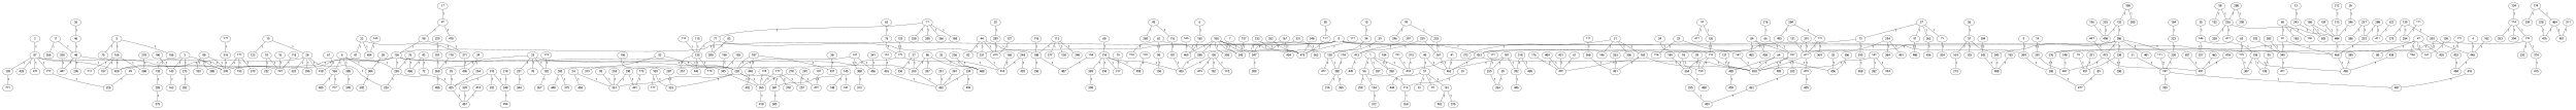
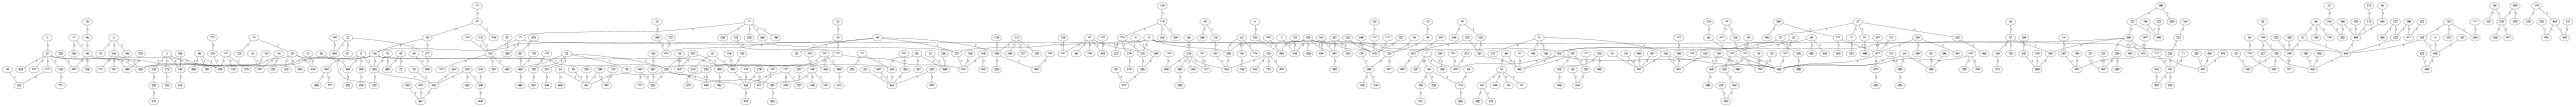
  graph {
    fontname="Roboto Mono"
    node [fontname="Roboto Mono"]
    edge [fontname="Roboto Mono"]
    n1 [label=0]
    n2 [label=136]
    n3 [label=231]
    n4 [label=276]
    n5 [label=288]
    n6 [label=423]
    n7 [label=468]
    n8 [label=399]
    n9 [label=265]
    n10 [label=220]
    n11 [label=269]
    n12 [label=420]
    n13 [label=414]
    n14 [label=286]
    n15 [label=453]
    n16 [label=474]
    n17 [label=465]
    n18 [label=458]
    n19 [label=483]
    n20 [label=1]
    n21 [label=96]
    n22 [label=287]
    n23 [label=330]
    n24 [label=114]
    n25 [label=154]
    n26 [label=258]
    n27 [label=2]
    n28 [label=87]
    n29 [label=247]
    n30 [label=138]
    n31 [label=222]
    n32 [label=428]
    n33 [label=471]
    n34 [label=3]
    n35 [label=133]
    n36 [label=143]
    n37 [label=273]
    n38 [label=283]
    n39 [label=163]
    n40 [label=282]
    n41 [label=4]
    n42 [label=445]
    n43 [label=484]
    n44 [label=5]
    n45 [label=75]
    n46 [label=166]
    n47 [label=186]
    n48 [label=187]
    n49 [label=211]
    n50 [label=380]
    n51 [label=6]
    n52 [label=185]
    n53 [label=469]
    n54 [label=7]
    n55 [label=245]
    n56 [label=8]
    n57 [label=104]
    n58 [label=304]
    n59 [label=305]
    n60 [label=727]
    n61 [label=485]
    n62 [label=253]
    n63 [label=425]
    n64 [label=382]
    n65 [label=398]
    n66 [label=9]
    n67 [label=209]
    n68 [label=10]
    n69 [label=299]
    n70 [label=11]
    n71 [label=48]
    n72 [label=266]
    n73 [label=296]
    n74 [label=442]
    n75 [label=12]
    n76 [label=77]
    n77 [label=108]
    n78 [label=320]
    n79 [label=358]
    n80 [label=366]
    n81 [label=135]
    n82 [label=388]
    n83 [label=13]
    n84 [label=243]
    n85 [label=383]
    n86 [label=14]
    n87 [label=281]
    n88 [label=497]
    n89 [label=15]
    n90 [label=94]
    n91 [label=128]
    n92 [label=16]
    n93 [label=17]
    n94 [label=42]
    n95 [label=98]
    n96 [label=478]
    n97 [label=18]
    n98 [label=252]
    n99 [label=19]
    n100 [label=28]
    n101 [label=123]
    n102 [label=323]
    n103 [label=396]
    n104 [label=410]
    n105 [label=20]
    n106 [label=21]
    n107 [label=242]
    n108 [label=359]
    n109 [label=487]
    n110 [label=22]
    n111 [label=81]
    n112 [label=371]
    n113 [label=454]
    n114 [label=496]
    n115 [label=23]
    n116 [label=147]
    n117 [label=224]
    n118 [label=24]
    n119 [label=361]
    n120 [label=460]
    n121 [label=25]
    n122 [label=70]
    n123 [label=182]
    n124 [label=251]
    n125 [label=368]
    n126 [label=367]
    n127 [label=326]
    n128 [label=365]
    n129 [label=301]
    n130 [label=344]
    n131 [label=486]
    n132 [label=26]
    n133 [label=46]
    n134 [label=27]
    n135 [label=336]
    n136 [label=462]
    n137 [label=29]
    n138 [label=457]
    n139 [label=30]
    n140 [label=437]
    n141 [label=31]
    n142 [label=146]
    n143 [label=165]
    n144 [label=356]
    n145 [label=372]
    n146 [label=492]
    n147 [label=451]
    n148 [label=32]
    n149 [label=289]
    n150 [label=419]
    n151 [label=33]
    n152 [label=408]
    n153 [label=34]
    n154 [label=35]
    n155 [label=467]
    n156 [label=36]
    n157 [label=346]
    n158 [label=404]
    n159 [label=37]
    n160 [label=71]
    n161 [label=73]
    n162 [label=91]
    n163 [label=362]
    n164 [label=324]
    n165 [label=295]
    n166 [label=400]
    n167 [label=436]
    n168 [label=38]
    n169 [label=334]
    n170 [label=39]
    n171 [label=302]
    n172 [label=472]
    n173 [label=40]
    n174 [label=51]
    n175 [label=93]
    n176 [label=97]
    n177 [label=161]
    n178 [label=444]
    n179 [label=41]
    n180 [label=43]
    n181 [label=72]
    n182 [label=406]
    n183 [label=44]
    n184 [label=82]
    n185 [label=180]
    n186 [label=250]
    n187 [label=407]
    n188 [label=45]
    n189 [label=116]
    n190 [label=268]
    n191 [label=181]
    n192 [label=47]
    n193 [label=80]
    n194 [label=141]
    n195 [label=294]
    n196 [label=435]
    n197 [label=49]
    n198 [label=226]
    n199 [label=50]
    n200 [label=152]
    n201 [label=236]
    n202 [label=338]
    n203 [label=427]
    n204 [label=376]
    n205 [label=482]
    n206 [label=52]
    n207 [label=319]
    n208 [label=345]
    n209 [label=53]
    n210 [label=456]
    n211 [label=54]
    n212 [label=219]
    n213 [label=364]
    n214 [label=55]
    n215 [label=144]
    n216 [label=158]
    n217 [label=327]
    n218 [label=56]
    n219 [label=57]
    n220 [label=153]
    n221 [label=169]
    n222 [label=343]
    n223 [label=215]
    n224 [label=480]
    n225 [label=58]
    n226 [label=217]
    n227 [label=475]
    n228 [label=59]
    n229 [label=60]
    n230 [label=210]
    n231 [label=317]
    n232 [label=309]
    n233 [label=393]
    n234 [label=498]
    n235 [label=61]
    n236 [label=62]
    n237 [label=90]
    n238 [label=274]
    n239 [label=150]
    n240 [label=63]
    n241 [label=78]
    n242 [label=272]
    n243 [label=64]
    n244 [label=403]
    n245 [label=459]
    n246 [label=65]
    n247 [label=279]
    n248 [label=307]
    n249 [label=66]
    n250 [label=297]
    n251 [label=333]
    n252 [label=489]
    n253 [label=67]
    n254 [label=68]
    n255 [label=92]
    n256 [label=188]
    n257 [label=199]
    n258 [label=349]
    n259 [label=69]
    n260 [label=260]
    n261 [label=450]
    n262 [label=74]
    n263 [label=126]
    n264 [label=412]
    n265 [label=76]
    n266 [label=179]
    n267 [label=357]
    n268 [label=443]
    n269 [label=285]
    n270 [label=79]
    n271 [label=83]
    n272 [label=84]
    n273 [label=402]
    n274 [label=430]
    n275 [label=85]
    n276 [label=86]
    n277 [label=337]
    n278 [label=221]
    n279 [label=88]
    n280 [label=103]
    n281 [label=308]
    n282 [label=89]
    n283 [label=477]
    n284 [label=421]
    n285 [label=95]
    n286 [label=198]
    n287 [label=312]
    n288 [label=99]
    n289 [label=233]
    n290 [label=246]
    n291 [label=267]
    n292 [label=100]
    n293 [label=132]
    n294 [label=205]
    n295 [label=206]
    n296 [label=490]
    n297 [label=101]
    n298 [label=235]
    n299 [label=392]
    n300 [label=446]
    n301 [label=102]
    n302 [label=105]
    n303 [label=347]
    n304 [label=350]
    n305 [label=389]
    n306 [label=106]
    n307 [label=107]
    n308 [label=440]
    n309 [label=452]
    n310 [label=109]
    n311 [label=127]
    n312 [label=110]
    n313 [label=111]
    n314 [label=354]
    n315 [label=112]
    n316 [label=113]
    n317 [label=120]
    n318 [label=240]
    n319 [label=377]
    n320 [label=115]
    n321 [label=117]
    n322 [label=118]
    n323 [label=119]
    n324 [label=121]
    n325 [label=360]
    n326 [label=122]
    n327 [label=124]
    n328 [label=418]
    n329 [label=125]
    n330 [label=314]
    n331 [label=395]
    n332 [label=129]
    n333 [label=130]
    n334 [label=131]
    n335 [label=230]
    n336 [label=238]
    n337 [label=401]
    n338 [label=473]
    n339 [label=373]
    n340 [label=134]
    n341 [label=214]
    n342 [label=229]
    n343 [label=263]
    n344 [label=394]
    n345 [label=137]
    n346 [label=139]
    n347 [label=275]
    n348 [label=355]
    n349 [label=140]
    n350 [label=142]
    n351 [label=202]
    n352 [label=244]
    n353 [label=145]
    n354 [label=148]
    n355 [label=241]
    n356 [label=303]
    n357 [label=149]
    n358 [label=151]
    n359 [label=417]
    n360 [label=429]
    n361 [label=155]
    n362 [label=162]
    n363 [label=175]
    n364 [label=479]
    n365 [label=156]
    n366 [label=207]
    n367 [label=157]
    n368 [label=159]
    n369 [label=160]
    n370 [label=164]
    n371 [label=223]
    n372 [label=167]
    n373 [label=434]
    n374 [label=168]
    n375 [label=170]
    n376 [label=171]
    n377 [label=172]
    n378 [label=193]
    n379 [label=379]
    n380 [label=173]
    n381 [label=441]
    n382 [label=174]
    n383 [label=259]
    n384 [label=464]
    n385 [label=476]
    n386 [label=481]
    n387 [label=176]
    n388 [label=177]
    n389 [label=257]
    n390 [label=370]
    n391 [label=178]
    n392 [label=183]
    n393 [label=184]
    n394 [label=189]
    n395 [label=488]
    n396 [label=190]
    n397 [label=191]
    n398 [label=426]
    n399 [label=192]
    n400 [label=422]
    n401 [label=194]
    n402 [label=195]
    n403 [label=196]
    n404 [label=197]
    n405 [label=300]
    n406 [label=466]
    n407 [label=313]
    n408 [label=200]
    n409 [label=325]
    n410 [label=411]
    n411 [label=201]
    n412 [label=203]
    n413 [label=204]
    n414 [label=271]
    n415 [label=495]
    n416 [label=369]
    n417 [label=280]
    n418 [label=491]
    n419 [label=208]
    n420 [label=298]
    n421 [label=390]
    n422 [label=212]
    n423 [label=213]
    n424 [label=332]
    n425 [label=374]
    n426 [label=216]
    n427 [label=218]
    n428 [label=348]
    n429 [label=494]
    n430 [label=225]
    n431 [label=228]
    n432 [label=415]
    n433 [label=232]
    n434 [label=234]
    n435 [label=499]
    n436 [label=237]
    n437 [label=386]
    n438 [label=239]
    n439 [label=413]
    n440 [label=449]
    n441 [label=248]
    n442 [label=493]
    n443 [label=249]
    n444 [label=254]
    n445 [label=384]
    n446 [label=461]
    n447 [label=255]
    n448 [label=256]
    n449 [label=261]
    n450 [label=262]
    n451 [label=264]
    n452 [label=270]
    n453 [label=375]
    n454 [label=448]
    n455 [label=277]
    n456 [label=316]
    n457 [label=278]
    n458 [label=284]
    n459 [label=342]
    n460 [label=290]
    n461 [label=291]
    n462 [label=292]
    n463 [label=293]
    n464 [label=432]
    n465 [label=306]
    n466 [label=310]
    n467 [label=352]
    n468 [label=311]
    n469 [label=315]
    n470 [label=318]
    n471 [label=405]
    n472 [label=321]
    n473 [label=322]
    n474 [label=328]
    n475 [label=329]
    n476 [label=351]
    n477 [label=331]
    n478 [label=363]
    n479 [label=439]
    n480 [label=335]
    n481 [label=339]
    n482 [label=340]
    n483 [label=341]
    n484 [label=353]
    n485 [label=381]
    n486 [label=385]
    n487 [label=387]
    n488 [label=391]
    n489 [label=397]
    n490 [label=409]
    n491 [label=416]
    n492 [label=455]
    n493 [label=424]
    n494 [label=431]
    n495 [label=433]
    n496 [label=438]
    n497 [label=447]
    n498 [label=463]
    n499 [label=470]
    n1 -- n2 [label=1]
    n1 -- n3 [label=1]
-   n1 -- n67 [label=1]
+   n1 -- n4 [label=1]
    n1 -- n5 [label=1]
    n1 -- n6 [label=1]
    n1 -- n7 [label=1]
    n2 -- n8 [label=1]
    n2 -- n9 [label=1]
    n2 -- n10 [label=1]
    n2 -- n11 [label=1]
    n2 -- n12 [label=1]
    n3 -- n13 [label=1]
    n4 -- n14 [label=1]
    n5 -- n15 [label=1]
    n6 -- n16 [label=1]
    n6 -- n17 [label=1]
    n6 -- n18 [label=1]
    n7 -- n19 [label=1]
    n9 -- n62 [label=1]
    n9 -- n63 [label=1]
    n10 -- n119 [label=1]
    n10 -- n127 [label=1]
    n10 -- n128 [label=1]
    n10 -- n129 [label=1]
    n11 -- n136 [label=1]
    n14 -- n283 [label=1]
    n20 -- n16 [label=1]
    n20 -- n21 [label=1]
    n20 -- n22 [label=1]
    n20 -- n23 [label=1]
    n21 -- n24 [label=1]
    n21 -- n25 [label=1]
    n21 -- n26 [label=1]
    n24 -- n260 [label=1]
    n25 -- n287 [label=1]
    n27 -- n28 [label=1]
    n28 -- n12 [label=1]
    n28 -- n29 [label=1]
    n28 -- n30 [label=1]
    n28 -- n31 [label=1]
    n28 -- n32 [label=1]
    n28 -- n33 [label=1]
    n30 -- n278 [label=1]
    n31 -- n198 [label=1]
    n34 -- n8 [label=1]
    n34 -- n35 [label=1]
    n34 -- n36 [label=1]
    n34 -- n37 [label=1]
    n35 -- n38 [label=1]
    n36 -- n39 [label=1]
    n37 -- n40 [label=1]
    n38 -- n339 [label=1]
    n41 -- n42 [label=1]
    n42 -- n43 [label=1]
    n44 -- n45 [label=1]
    n44 -- n46 [label=1]
    n44 -- n47 [label=1]
    n46 -- n12 [label=1]
    n46 -- n48 [label=1]
    n46 -- n49 [label=1]
    n46 -- n50 [label=1]
    n51 -- n52 [label=1]
    n52 -- n53 [label=1]
    n54 -- n55 [label=1]
    n56 -- n9 [label=1]
    n56 -- n57 [label=1]
    n56 -- n58 [label=1]
    n56 -- n59 [label=1]
    n57 -- n60 [label=1]
    n57 -- n61 [label=1]
    n58 -- n64 [label=1]
    n59 -- n65 [label=1]
    n63 -- n155 [label=1]
    n66 -- n67 [label=1]
    n67 -- n14 [label=1]
    n68 -- n69 [label=1]
    n70 -- n71 [label=1]
    n70 -- n72 [label=1]
    n71 -- n8 [label=1]
    n71 -- n73 [label=1]
    n71 -- n74 [label=1]
    n75 -- n76 [label=1]
    n75 -- n77 [label=1]
    n75 -- n78 [label=1]
    n75 -- n79 [label=1]
    n75 -- n80 [label=1]
    n76 -- n3 [label=1]
    n76 -- n81 [label=1]
    n76 -- n82 [label=1]
    n81 -- n266 [label=1]
    n81 -- n267 [label=1]
    n81 -- n268 [label=1]
    n83 -- n84 [label=1]
    n84 -- n85 [label=1]
    n86 -- n87 [label=1]
    n87 -- n88 [label=1]
    n89 -- n90 [label=1]
    n90 -- n91 [label=1]
    n91 -- n171 [label=1]
    n91 -- n172 [label=1]
    n92 -- n29 [label=1]
    n93 -- n94 [label=1]
    n94 -- n95 [label=1]
    n94 -- n96 [label=1]
    n95 -- n2 [label=1]
    n95 -- n112 [label=1]
    n97 -- n29 [label=1]
    n97 -- n98 [label=1]
    n99 -- n100 [label=1]
    n99 -- n101 [label=1]
    n100 -- n12 [label=1]
    n100 -- n62 [label=1]
    n100 -- n102 [label=1]
    n100 -- n103 [label=1]
    n100 -- n104 [label=1]
    n105 -- n58 [label=1]
    n106 -- n107 [label=1]
    n107 -- n108 [label=1]
    n107 -- n109 [label=1]
    n110 -- n111 [label=1]
    n110 -- n112 [label=1]
    n110 -- n113 [label=1]
    n112 -- n114 [label=1]
    n115 -- n116 [label=1]
    n115 -- n117 [label=1]
    n116 -- n18 [label=1]
    n118 -- n119 [label=1]
    n118 -- n120 [label=1]
    n121 -- n10 [label=1]
    n121 -- n122 [label=1]
    n121 -- n123 [label=1]
    n121 -- n124 [label=1]
    n121 -- n125 [label=1]
    n123 -- n126 [label=1]
    n124 -- n130 [label=1]
    n125 -- n131 [label=1]
    n128 -- n328 [label=1]
    n129 -- n356 [label=1]
    n132 -- n133 [label=1]
    n133 -- n71 [label=1]
    n134 -- n11 [label=1]
    n134 -- n135 [label=1]
    n137 -- n138 [label=1]
    n139 -- n140 [label=1]
    n141 -- n142 [label=1]
    n141 -- n143 [label=1]
    n141 -- n144 [label=1]
    n141 -- n145 [label=1]
    n143 -- n18 [label=1]
    n143 -- n146 [label=1]
    n143 -- n147 [label=1]
    n148 -- n149 [label=1]
    n149 -- n150 [label=1]
    n151 -- n152 [label=1]
    n153 -- n114 [label=1]
    n154 -- n63 [label=1]
    n156 -- n157 [label=1]
    n157 -- n158 [label=1]
    n158 -- n7 [label=1]
    n159 -- n160 [label=1]
    n159 -- n161 [label=1]
    n159 -- n162 [label=1]
    n159 -- n163 [label=1]
    n160 -- n164 [label=1]
    n161 -- n6 [label=1]
    n161 -- n165 [label=1]
    n162 -- n166 [label=1]
    n163 -- n167 [label=1]
    n165 -- n261 [label=1]
    n168 -- n169 [label=1]
    n170 -- n91 [label=1]
    n171 -- n330 [label=1]
    n171 -- n331 [label=1]
    n173 -- n17 [label=1]
    n173 -- n174 [label=1]
    n174 -- n175 [label=1]
    n174 -- n176 [label=1]
    n174 -- n177 [label=1]
    n174 -- n178 [label=1]
    n177 -- n204 [label=1]
    n177 -- n205 [label=1]
    n179 -- n17 [label=1]
    n180 -- n181 [label=1]
    n180 -- n182 [label=1]
    n183 -- n3 [label=1]
    n183 -- n150 [label=1]
    n183 -- n184 [label=1]
    n183 -- n185 [label=1]
    n185 -- n186 [label=1]
    n185 -- n187 [label=1]
    n188 -- n189 [label=1]
    n188 -- n190 [label=1]
    n189 -- n191 [label=1]
    n191 -- n15 [label=1]
    n192 -- n4 [label=1]
    n192 -- n193 [label=1]
    n192 -- n194 [label=1]
    n192 -- n195 [label=1]
    n192 -- n196 [label=1]
    n197 -- n198 [label=1]
    n199 -- n200 [label=1]
    n199 -- n201 [label=1]
-   n201 -- n158 [label=1]
    n201 -- n202 [label=1]
    n201 -- n203 [label=1]
    n206 -- n207 [label=1]
    n206 -- n208 [label=1]
    n208 -- n128 [label=1]
    n209 -- n210 [label=1]
    n211 -- n212 [label=1]
    n212 -- n18 [label=1]
    n212 -- n69 [label=1]
    n212 -- n213 [label=1]
    n213 -- n395 [label=1]
    n214 -- n215 [label=1]
    n215 -- n216 [label=1]
    n215 -- n217 [label=1]
    n216 -- n19 [label=1]
    n216 -- n248 [label=1]
    n216 -- n286 [label=1]
    n218 -- n219 [label=1]
    n219 -- n220 [label=1]
    n219 -- n221 [label=1]
    n219 -- n222 [label=1]
    n221 -- n223 [label=1]
    n222 -- n224 [label=1]
    n225 -- n226 [label=1]
    n226 -- n227 [label=1]
    n228 -- n69 [label=1]
    n229 -- n230 [label=1]
    n230 -- n15 [label=1]
    n230 -- n231 [label=1]
    n230 -- n232 [label=1]
    n230 -- n233 [label=1]
    n230 -- n234 [label=1]
    n232 -- n421 [label=1]
    n235 -- n146 [label=1]
    n236 -- n5 [label=1]
    n236 -- n237 [label=1]
    n236 -- n238 [label=1]
    n237 -- n239 [label=1]
    n240 -- n241 [label=1]
    n241 -- n242 [label=1]
    n242 -- n13 [label=1]
    n242 -- n269 [label=1]
    n243 -- n18 [label=1]
    n243 -- n210 [label=1]
    n243 -- n244 [label=1]
    n244 -- n245 [label=1]
    n246 -- n247 [label=1]
    n247 -- n248 [label=1]
    n249 -- n250 [label=1]
    n250 -- n18 [label=1]
    n250 -- n251 [label=1]
    n250 -- n252 [label=1]
    n251 -- n464 [label=1]
    n253 -- n104 [label=1]
    n254 -- n255 [label=1]
    n254 -- n256 [label=1]
    n254 -- n257 [label=1]
    n255 -- n7 [label=1]
    n255 -- n258 [label=1]
    n258 -- n284 [label=1]
    n259 -- n24 [label=1]
    n262 -- n263 [label=1]
    n262 -- n264 [label=1]
    n263 -- n212 [label=1]
    n265 -- n9 [label=1]
    n265 -- n182 [label=1]
    n269 -- n453 [label=1]
    n269 -- n454 [label=1]
    n270 -- n231 [label=1]
    n271 -- n82 [label=1]
    n272 -- n250 [label=1]
    n272 -- n273 [label=1]
    n272 -- n274 [label=1]
    n275 -- n119 [label=1]
    n276 -- n11 [label=1]
    n276 -- n152 [label=1]
    n276 -- n277 [label=1]
    n279 -- n8 [label=1]
    n279 -- n280 [label=1]
    n279 -- n281 [label=1]
    n282 -- n283 [label=1]
    n285 -- n286 [label=1]
    n288 -- n289 [label=1]
    n288 -- n290 [label=1]
    n289 -- n291 [label=1]
    n291 -- n17 [label=1]
    n292 -- n293 [label=1]
    n292 -- n294 [label=1]
    n293 -- n295 [label=1]
    n293 -- n296 [label=1]
    n295 -- n6 [label=1]
    n295 -- n222 [label=1]
    n295 -- n335 [label=1]
    n295 -- n336 [label=1]
    n295 -- n337 [label=1]
    n295 -- n338 [label=1]
    n297 -- n17 [label=1]
    n297 -- n298 [label=1]
    n297 -- n299 [label=1]
    n298 -- n169 [label=1]
    n299 -- n300 [label=1]
    n301 -- n42 [label=1]
    n302 -- n5 [label=1]
    n302 -- n53 [label=1]
    n302 -- n55 [label=1]
    n302 -- n91 [label=1]
    n302 -- n227 [label=1]
    n302 -- n303 [label=1]
    n302 -- n304 [label=1]
    n303 -- n305 [label=1]
    n306 -- n36 [label=1]
    n307 -- n10 [label=1]
    n307 -- n140 [label=1]
    n307 -- n308 [label=1]
    n308 -- n309 [label=1]
    n310 -- n127 [label=1]
    n310 -- n311 [label=1]
    n312 -- n185 [label=1]
    n313 -- n314 [label=1]
    n315 -- n298 [label=1]
    n316 -- n185 [label=1]
    n316 -- n317 [label=1]
    n316 -- n318 [label=1]
    n316 -- n319 [label=1]
    n320 -- n81 [label=1]
    n321 -- n227 [label=1]
    n322 -- n29 [label=1]
    n323 -- n81 [label=1]
    n324 -- n325 [label=1]
    n325 -- n147 [label=1]
    n326 -- n196 [label=1]
    n327 -- n128 [label=1]
    n329 -- n242 [label=1]
    n332 -- n123 [label=1]
    n333 -- n194 [label=1]
    n334 -- n244 [label=1]
    n335 -- n138 [label=1]
    n335 -- n417 [label=1]
    n336 -- n107 [label=1]
    n338 -- n88 [label=1]
    n338 -- n418 [label=1]
    n340 -- n341 [label=1]
    n341 -- n342 [label=1]
    n341 -- n343 [label=1]
    n341 -- n344 [label=1]
    n342 -- n4 [label=1]
    n342 -- n424 [label=1]
    n342 -- n425 [label=1]
    n345 -- n150 [label=1]
    n346 -- n314 [label=1]
    n346 -- n347 [label=1]
    n346 -- n348 [label=1]
    n348 -- n7 [label=1]
    n348 -- n42 [label=1]
    n349 -- n88 [label=1]
    n350 -- n18 [label=1]
    n350 -- n351 [label=1]
    n350 -- n352 [label=1]
    n353 -- n129 [label=1]
    n353 -- n354 [label=1]
    n353 -- n355 [label=1]
    n357 -- n113 [label=1]
    n358 -- n359 [label=1]
    n359 -- n18 [label=1]
    n359 -- n360 [label=1]
    n360 -- n492 [label=1]
    n361 -- n15 [label=1]
    n361 -- n362 [label=1]
    n361 -- n363 [label=1]
    n361 -- n364 [label=1]
    n365 -- n366 [label=1]
    n366 -- n127 [label=1]
    n367 -- n55 [label=1]
    n368 -- n158 [label=1]
    n369 -- n85 [label=1]
    n369 -- n158 [label=1]
    n370 -- n371 [label=1]
    n371 -- n336 [label=1]
    n372 -- n303 [label=1]
    n372 -- n373 [label=1]
    n374 -- n13 [label=2]
    n375 -- n171 [label=1]
    n376 -- n107 [label=2]
    n377 -- n8 [label=1]
    n377 -- n378 [label=1]
    n377 -- n379 [label=1]
    n380 -- n381 [label=1]
    n382 -- n383 [label=1]
    n382 -- n384 [label=1]
    n384 -- n385 [label=1]
    n384 -- n386 [label=1]
    n387 -- n146 [label=2]
    n388 -- n128 [label=1]
    n388 -- n389 [label=1]
    n388 -- n390 [label=2]
    n391 -- n125 [label=1]
    n392 -- n208 [label=1]
    n393 -- n23 [label=1]
    n394 -- n213 [label=1]
    n396 -- n208 [label=1]
    n397 -- n398 [label=1]
    n398 -- n136 [label=1]
    n399 -- n400 [label=1]
    n401 -- n187 [label=1]
    n402 -- n224 [label=1]
    n403 -- n296 [label=1]
    n404 -- n10 [label=1]
    n404 -- n405 [label=1]
    n404 -- n406 [label=1]
    n405 -- n407 [label=1]
    n408 -- n409 [label=1]
    n408 -- n410 [label=1]
    n409 -- n7 [label=1]
    n411 -- n389 [label=1]
    n412 -- n258 [label=1]
    n413 -- n414 [label=1]
    n413 -- n415 [label=1]
    n414 -- n359 [label=1]
    n414 -- n416 [label=1]
    n419 -- n201 [label=1]
    n419 -- n420 [label=1]
    n422 -- n423 [label=1]
    n423 -- n158 [label=1]
    n425 -- n432 [label=1]
    n426 -- n249 [label=1]
    n427 -- n428 [label=1]
    n428 -- n429 [label=1]
    n430 -- n296 [label=1]
    n431 -- n385 [label=1]
    n433 -- n227 [label=1]
    n434 -- n136 [label=1]
    n434 -- n435 [label=1]
    n436 -- n409 [label=1]
    n436 -- n437 [label=1]
    n438 -- n291 [label=1]
    n438 -- n439 [label=1]
    n439 -- n440 [label=1]
    n441 -- n13 [label=1]
    n441 -- n442 [label=1]
    n443 -- n53 [label=1]
    n444 -- n359 [label=1]
    n444 -- n445 [label=1]
    n444 -- n446 [label=1]
    n447 -- n119 [label=1]
    n448 -- n152 [label=1]
    n449 -- n136 [label=1]
    n450 -- n227 [label=1]
    n451 -- n63 [label=1]
    n452 -- n128 [label=1]
    n452 -- n400 [label=1]
    n455 -- n456 [label=1]
    n456 -- n8 [label=1]
    n457 -- n50 [label=1]
    n458 -- n459 [label=1]
    n459 -- n224 [label=1]
    n460 -- n119 [label=1]
    n460 -- n381 [label=1]
    n461 -- n16 [label=1]
    n462 -- n234 [label=1]
    n463 -- n258 [label=1]
    n464 -- n479 [label=1]
    n465 -- n210 [label=1]
    n466 -- n63 [label=1]
    n466 -- n428 [label=1]
    n466 -- n467 [label=1]
    n468 -- n386 [label=1]
    n469 -- n16 [label=1]
    n470 -- n299 [label=1]
    n470 -- n471 [label=1]
    n472 -- n138 [label=1]
    n473 -- n410 [label=1]
    n474 -- n74 [label=1]
    n475 -- n476 [label=1]
    n476 -- n125 [label=1]
    n477 -- n303 [label=1]
    n477 -- n478 [label=1]
    n480 -- n479 [label=1]
    n481 -- n155 [label=1]
    n482 -- n227 [label=1]
    n483 -- n406 [label=1]
    n484 -- n147 [label=1]
    n485 -- n136 [label=1]
    n486 -- n19 [label=1]
    n487 -- n418 [label=1]
    n488 -- n359 [label=1]
    n489 -- n439 [label=1]
    n490 -- n146 [label=1]
    n491 -- n109 [label=1]
    n493 -- n155 [label=1]
    n494 -- n146 [label=1]
    n495 -- n43 [label=1]
    n496 -- n19 [label=1]
    n497 -- n338 [label=1]
    n498 -- n418 [label=1]
    n499 -- n418 [label=1]
  }
